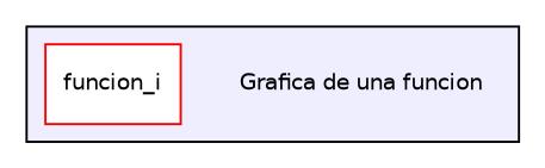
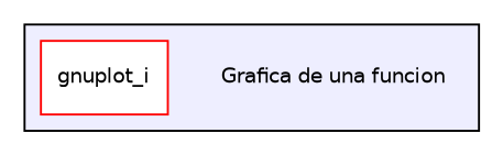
  digraph {
    compound=true
    node [fontname=Helvetica fontsize=10]
    n1 [label="Grafica de una funcion" shape=plaintext]
-   n2 [color=red fillcolor=white label=funcion_i shape=box style=filled]
+   n2 [color=red fillcolor=white label=gnuplot_i shape=box style=filled]
    subgraph cluster_1 {
      bgcolor="#eeeeff"
      pencolor=black
      n1
      n2
    }
  }
